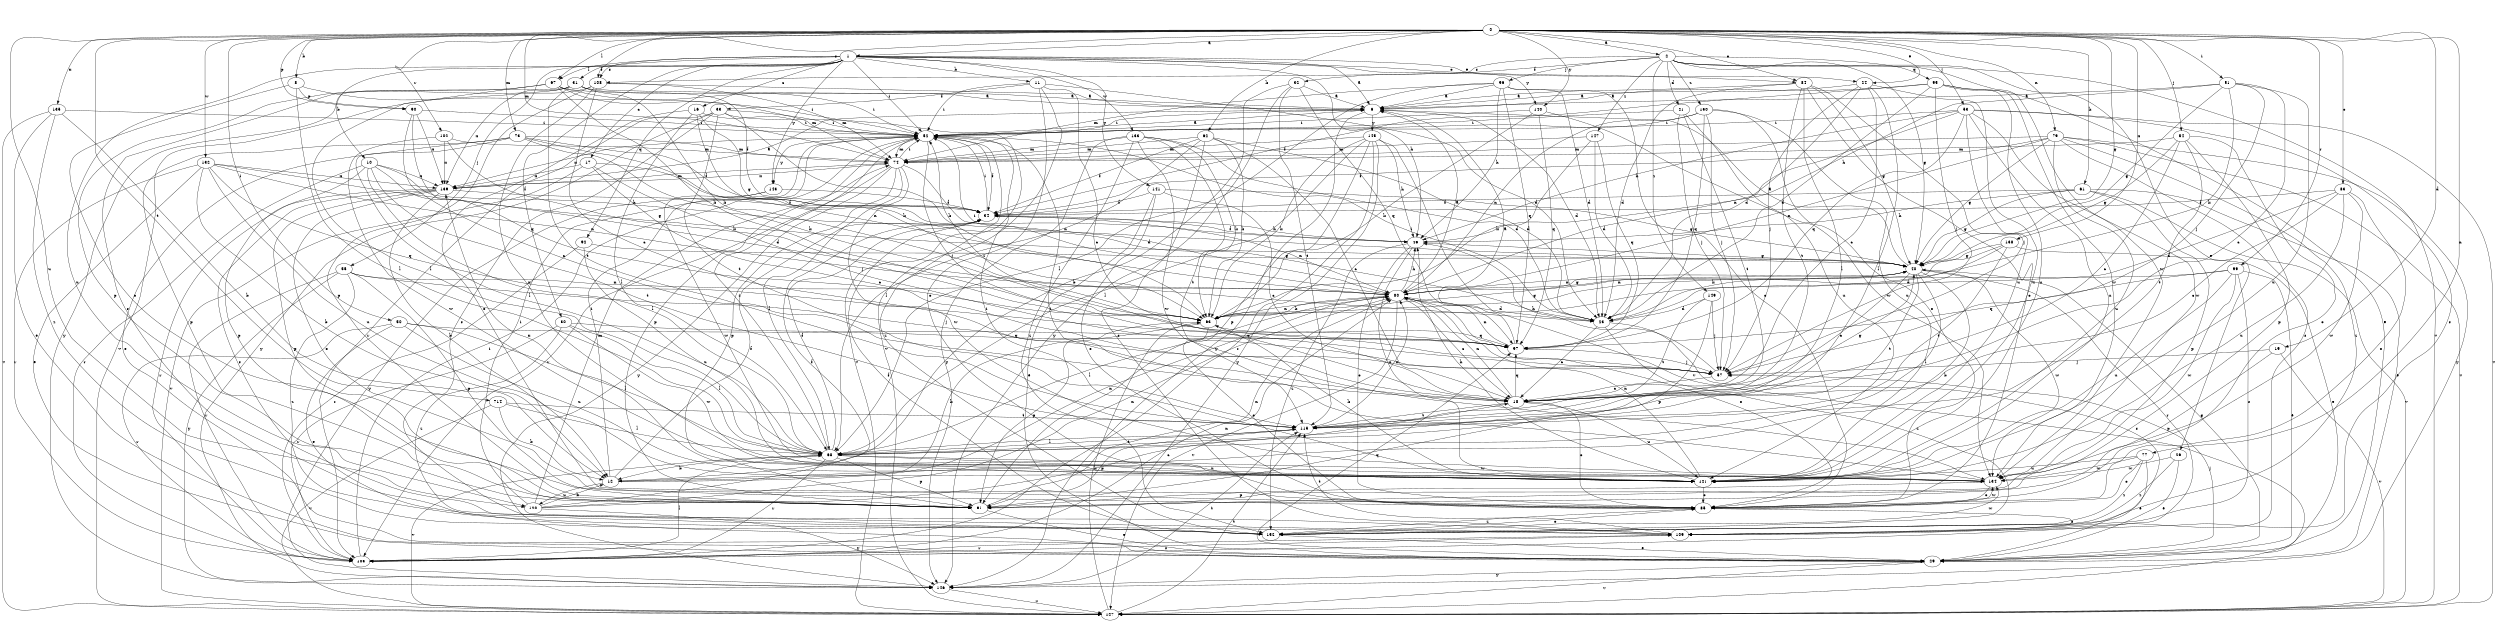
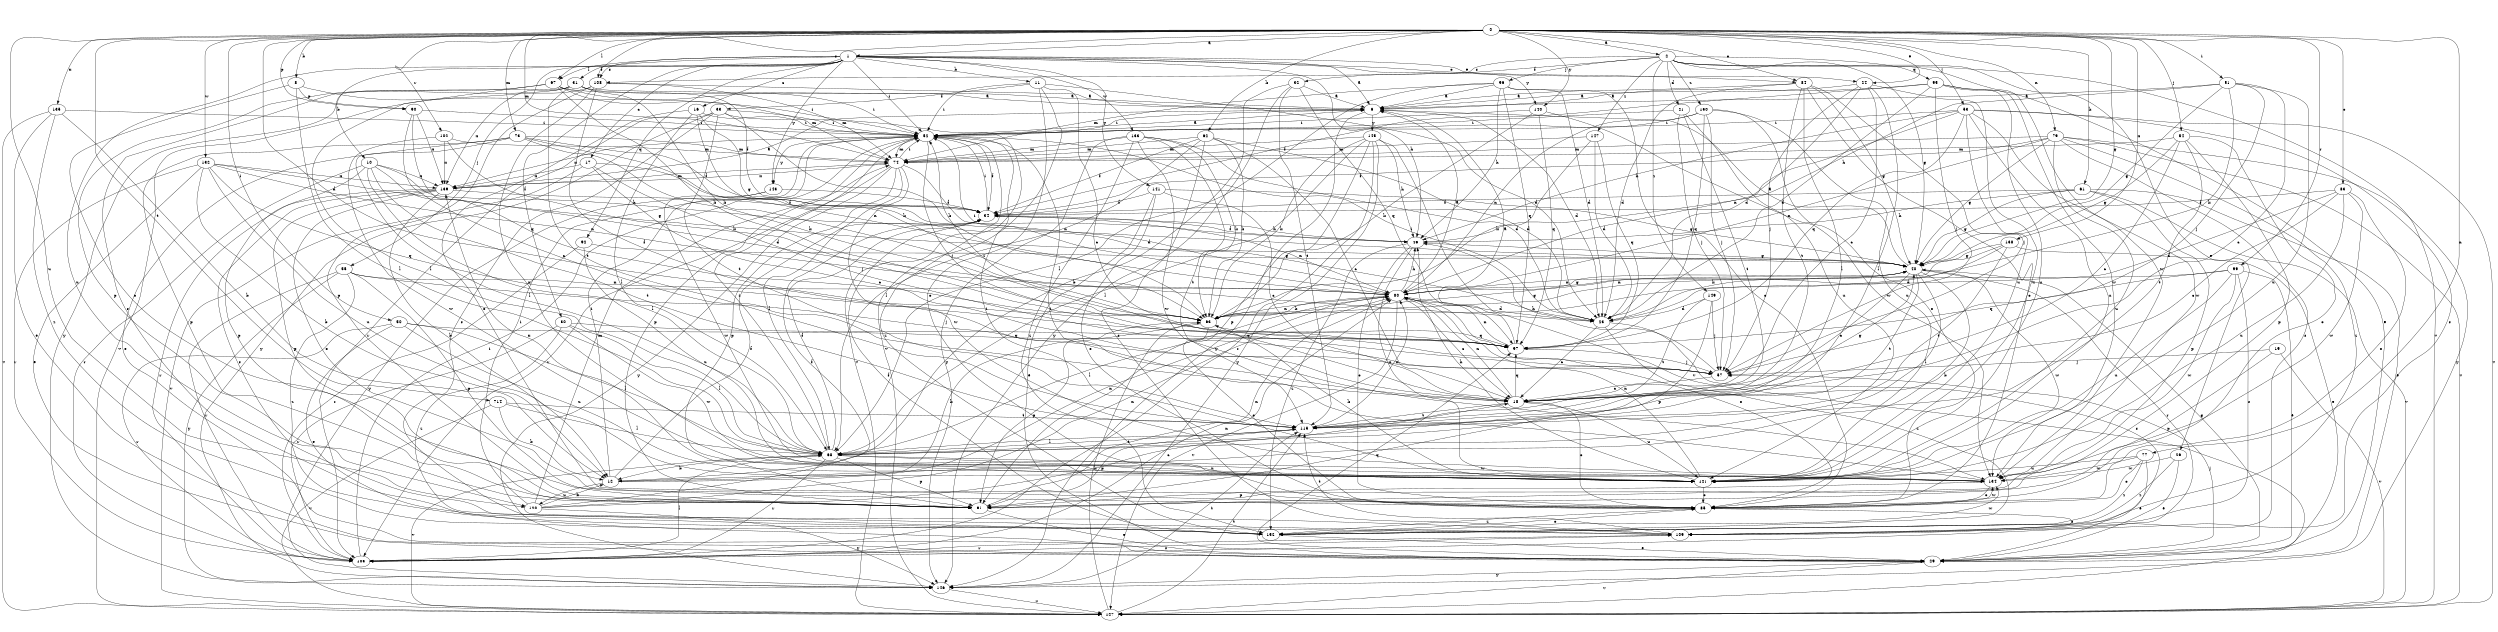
  strict digraph {
    0
    1
    2
    8
    19
    24
    40
    50
    51
    53
    54
    61
    62
    67
    73
    74
    77
    79
    83
    84
    90
    99
    102
    108
    n25 [label=714]
    120
    132
    135
    138
    140
    6
    10
    11
    16
    17
    30
    31
    46
    52
    55
    92
    133
    141
    143
    21
    26
    32
    n48 [label=96]
    95
    127
    134
    147
    149
    150
    68
    85
    91
    57
    23
    18
    121
    103
    115
    12
    80
    97
    29
    63
    109
    34
    146
    139
    152
    145
    33
    0 -> 1 [label=a]
    0 -> 2 [label=a]
    0 -> 8 [label=b]
-   0 -> 19 [label=d]
+   0 -> 97 [label=d]
    0 -> 24 [label=e]
    0 -> 40 [label=g]
    0 -> 50 [label=i]
    0 -> 51 [label=i]
    0 -> 53 [label=j]
    0 -> 54 [label=j]
    0 -> 61 [label=k]
    0 -> 62 [label=k]
    0 -> 67 [label=l]
    0 -> 73 [label=m]
    0 -> 74 [label=m]
    0 -> 77 [label=n]
    0 -> 79 [label=n]
    0 -> 83 [label=o]
    0 -> 84 [label=o]
    0 -> 90 [label=p]
    0 -> 99 [label=r]
    0 -> 102 [label=r]
    0 -> 108 [label=s]
    0 -> n25 [label=t]
    0 -> 120 [label=u]
    0 -> 132 [label=w]
    0 -> 135 [label=x]
    0 -> 138 [label=x]
    0 -> 140 [label=y]
    1 -> 24 [label=e]
    1 -> 67 [label=l]
    1 -> 84 [label=o]
    1 -> 108 [label=s]
    1 -> 120 [label=u]
    1 -> 140 [label=y]
    1 -> 6 [label=a]
    1 -> 10 [label=b]
    1 -> 11 [label=b]
    1 -> 16 [label=c]
    1 -> 17 [label=c]
    1 -> 30 [label=f]
    1 -> 31 [label=f]
    1 -> 46 [label=h]
    1 -> 52 [label=i]
    1 -> 55 [label=j]
    1 -> 92 [label=q]
    1 -> 133 [label=w]
    1 -> 141 [label=y]
    1 -> 143 [label=y]
    2 -> 40 [label=g]
    2 -> 108 [label=s]
    2 -> 21 [label=d]
    2 -> 26 [label=e]
    2 -> 32 [label=f]
    2 -> n48 [label=j]
    2 -> 95 [label=q]
    2 -> 127 [label=v]
    2 -> 134 [label=w]
    2 -> 147 [label=z]
    2 -> 149 [label=z]
    2 -> 150 [label=z]
    8 -> 90 [label=p]
    8 -> 52 [label=i]
    8 -> 68 [label=l]
    8 -> 85 [label=o]
    19 -> 127 [label=v]
    19 -> 91 [label=p]
    19 -> 57 [label=j]
    24 -> 6 [label=a]
    24 -> 68 [label=l]
    24 -> 57 [label=j]
    24 -> 23 [label=d]
    24 -> 18 [label=c]
    24 -> 121 [label=u]
    40 -> 6 [label=a]
    40 -> 134 [label=w]
    40 -> 68 [label=l]
    40 -> 18 [label=c]
    40 -> 103 [label=r]
    40 -> 115 [label=t]
    40 -> 12 [label=b]
    40 -> 80 [label=n]
    50 -> 68 [label=l]
    50 -> 121 [label=u]
    50 -> 103 [label=r]
    50 -> 97 [label=q]
    50 -> 29 [label=e]
    51 -> 40 [label=g]
    51 -> 6 [label=a]
    51 -> 46 [label=h]
    51 -> 57 [label=j]
    51 -> 18 [label=c]
    51 -> 121 [label=u]
    51 -> 63 [label=k]
    53 -> 46 [label=h]
    53 -> 52 [label=i]
    53 -> 127 [label=v]
    53 -> 134 [label=w]
    53 -> 57 [label=j]
    53 -> 121 [label=u]
    53 -> 80 [label=n]
    53 -> 97 [label=q]
    53 -> 109 [label=s]
    54 -> 40 [label=g]
    54 -> 74 [label=m]
    54 -> 85 [label=o]
    54 -> 91 [label=p]
    54 -> 18 [label=c]
    54 -> 115 [label=t]
    61 -> 40 [label=g]
    61 -> 46 [label=h]
    61 -> 127 [label=v]
    61 -> 91 [label=p]
    61 -> 29 [label=e]
    61 -> 34 [label=f]
    62 -> 74 [label=m]
    62 -> 68 [label=l]
    62 -> 23 [label=d]
    62 -> 18 [label=c]
    62 -> 63 [label=k]
    62 -> 109 [label=s]
    62 -> 34 [label=f]
    67 -> 74 [label=m]
    67 -> 6 [label=a]
    67 -> 52 [label=i]
    67 -> 68 [label=l]
    67 -> 91 [label=p]
    67 -> 63 [label=k]
    73 -> 74 [label=m]
    73 -> 68 [label=l]
    73 -> 91 [label=p]
    73 -> 80 [label=n]
    73 -> 29 [label=e]
    73 -> 63 [label=k]
    73 -> 34 [label=f]
    74 -> 52 [label=i]
    74 -> 134 [label=w]
    74 -> 68 [label=l]
    74 -> 91 [label=p]
    74 -> 103 [label=r]
    74 -> 80 [label=n]
    74 -> 146 [label=y]
    74 -> 139 [label=x]
    77 -> 134 [label=w]
    77 -> 85 [label=o]
    77 -> 121 [label=u]
    77 -> 29 [label=e]
    77 -> 152 [label=z]
    79 -> 40 [label=g]
    79 -> 74 [label=m]
    79 -> 127 [label=v]
    79 -> 121 [label=u]
    79 -> 80 [label=n]
    79 -> 109 [label=s]
    79 -> 34 [label=f]
    79 -> 146 [label=y]
    79 -> 152 [label=z]
    83 -> 134 [label=w]
    83 -> 85 [label=o]
    83 -> 23 [label=d]
    83 -> 18 [label=c]
    83 -> 121 [label=u]
    83 -> 34 [label=f]
    84 -> 40 [label=g]
    84 -> 6 [label=a]
    84 -> 68 [label=l]
    84 -> 85 [label=o]
    84 -> 23 [label=d]
    84 -> 121 [label=u]
    84 -> 115 [label=t]
    90 -> 52 [label=i]
    90 -> 18 [label=c]
    90 -> 97 [label=q]
    90 -> 139 [label=x]
    99 -> 134 [label=w]
    99 -> 121 [label=u]
    99 -> 80 [label=n]
    99 -> 97 [label=q]
    99 -> 29 [label=e]
    99 -> 109 [label=s]
    102 -> 74 [label=m]
    102 -> 134 [label=w]
    102 -> 63 [label=k]
    102 -> 139 [label=x]
    108 -> 74 [label=m]
    108 -> 6 [label=a]
    108 -> 127 [label=v]
    108 -> 91 [label=p]
-   108 -> 18 [label=c]
+   108 -> 18 [label=f]
    108 -> 121 [label=u]
    n25 -> 127 [label=v]
    n25 -> 68 [label=l]
    n25 -> 115 [label=t]
    n25 -> 12 [label=b]
    120 -> 74 [label=m]
    120 -> 52 [label=i]
    120 -> 18 [label=c]
    120 -> 12 [label=b]
    120 -> 80 [label=n]
    120 -> 34 [label=f]
    120 -> 146 [label=y]
    132 -> 40 [label=g]
    132 -> 121 [label=u]
    132 -> 103 [label=r]
    132 -> 12 [label=b]
    132 -> 80 [label=n]
    132 -> 97 [label=q]
    132 -> 29 [label=e]
    132 -> 139 [label=x]
    135 -> 52 [label=i]
    135 -> 127 [label=v]
    135 -> 12 [label=b]
    135 -> 29 [label=e]
    135 -> 152 [label=z]
    138 -> 40 [label=g]
    138 -> 23 [label=d]
    138 -> 115 [label=t]
    138 -> 29 [label=e]
    138 -> 63 [label=k]
    140 -> 52 [label=i]
    140 -> 134 [label=w]
    140 -> 97 [label=q]
    140 -> 63 [label=k]
    6 -> 52 [label=i]
    6 -> 23 [label=d]
    6 -> 146 [label=y]
    6 -> 145 [label=y]
    10 -> 46 [label=h]
    10 -> 68 [label=l]
    10 -> 91 [label=p]
    10 -> 23 [label=d]
    10 -> 103 [label=r]
    10 -> 115 [label=t]
    10 -> 139 [label=x]
    11 -> 52 [label=i]
    11 -> 127 [label=v]
    11 -> 85 [label=o]
    11 -> 23 [label=d]
    11 -> 18 [label=c]
    11 -> 33 [label=f]
    16 -> 40 [label=g]
    16 -> 52 [label=i]
    16 -> 68 [label=l]
    16 -> 85 [label=o]
    16 -> 63 [label=k]
    17 -> 127 [label=v]
    17 -> 57 [label=j]
    17 -> 23 [label=d]
    17 -> 18 [label=c]
    17 -> 139 [label=x]
    30 -> 134 [label=w]
    30 -> 68 [label=l]
    30 -> 103 [label=r]
    30 -> 97 [label=q]
    30 -> 152 [label=z]
    31 -> 6 [label=a]
    31 -> 115 [label=t]
    31 -> 63 [label=k]
    31 -> 109 [label=s]
    31 -> 34 [label=f]
    31 -> 146 [label=y]
    31 -> 139 [label=x]
    46 -> 40 [label=g]
    46 -> 85 [label=o]
    46 -> 121 [label=u]
    46 -> 34 [label=f]
    46 -> 152 [label=z]
    52 -> 74 [label=m]
    52 -> 6 [label=a]
    52 -> 143 [label=y]
    52 -> 91 [label=p]
    52 -> 57 [label=j]
    52 -> 34 [label=f]
    52 -> 139 [label=x]
    52 -> 152 [label=z]
    55 -> 91 [label=p]
    55 -> 57 [label=j]
    55 -> 103 [label=r]
    55 -> 80 [label=n]
    55 -> 146 [label=y]
    55 -> 152 [label=z]
    92 -> 40 [label=g]
    92 -> 121 [label=u]
    92 -> 103 [label=r]
    133 -> 74 [label=m]
    133 -> 134 [label=w]
    133 -> 23 [label=d]
    133 -> 115 [label=t]
    133 -> 63 [label=k]
    133 -> 146 [label=y]
    133 -> 152 [label=z]
    141 -> 40 [label=g]
    141 -> 85 [label=o]
    141 -> 18 [label=c]
    141 -> 29 [label=e]
    141 -> 34 [label=f]
    143 -> 134 [label=w]
    143 -> 34 [label=f]
    143 -> 146 [label=y]
    21 -> 52 [label=i]
    21 -> 57 [label=j]
    21 -> 121 [label=u]
    21 -> 115 [label=t]
    26 -> 134 [label=w]
    26 -> 29 [label=e]
    26 -> 152 [label=z]
    32 -> 6 [label=a]
    32 -> 115 [label=t]
    32 -> 12 [label=b]
    32 -> 97 [label=q]
    32 -> 146 [label=y]
    n48 -> 74 [label=m]
    n48 -> 6 [label=a]
    n48 -> 46 [label=h]
    n48 -> 68 [label=l]
    n48 -> 85 [label=o]
    n48 -> 23 [label=d]
    n48 -> 97 [label=q]
    95 -> 6 [label=a]
    95 -> 134 [label=w]
    95 -> 57 [label=j]
    95 -> 23 [label=d]
    95 -> 121 [label=u]
    95 -> 29 [label=e]
    95 -> 34 [label=f]
    127 -> 115 [label=t]
    127 -> 63 [label=k]
    134 -> 52 [label=i]
    134 -> 85 [label=o]
    134 -> 91 [label=p]
    147 -> 74 [label=m]
    147 -> 23 [label=d]
    147 -> 97 [label=q]
    147 -> 63 [label=k]
    149 -> 91 [label=p]
    149 -> 57 [label=j]
    149 -> 23 [label=d]
    149 -> 115 [label=t]
    150 -> 52 [label=i]
    150 -> 85 [label=o]
    150 -> 57 [label=j]
    150 -> 121 [label=u]
    150 -> 80 [label=n]
    150 -> 97 [label=q]
    68 -> 52 [label=i]
    68 -> 127 [label=v]
    68 -> 134 [label=w]
    68 -> 91 [label=p]
    68 -> 121 [label=u]
    68 -> 103 [label=r]
    68 -> 115 [label=t]
    68 -> 12 [label=b]
    68 -> 34 [label=f]
    85 -> 134 [label=w]
    85 -> 109 [label=s]
    85 -> 152 [label=z]
    91 -> 80 [label=n]
    91 -> 29 [label=e]
    57 -> 46 [label=h]
    57 -> 52 [label=i]
    57 -> 18 [label=c]
    23 -> 52 [label=i]
    23 -> 18 [label=c]
    23 -> 109 [label=s]
    23 -> 152 [label=z]
    18 -> 40 [label=g]
    18 -> 85 [label=o]
    18 -> 121 [label=u]
    18 -> 115 [label=t]
    18 -> 80 [label=n]
    18 -> 97 [label=q]
    121 -> 46 [label=h]
    121 -> 52 [label=i]
    121 -> 85 [label=o]
    121 -> 80 [label=n]
    121 -> 63 [label=k]
    121 -> 139 [label=x]
    103 -> 52 [label=i]
    103 -> 68 [label=l]
    103 -> 80 [label=n]
    103 -> 109 [label=s]
    115 -> 68 [label=l]
    115 -> 91 [label=p]
    115 -> 80 [label=n]
    12 -> 120 [label=u]
    12 -> 52 [label=i]
    12 -> 80 [label=n]
    12 -> 63 [label=k]
    12 -> 34 [label=f]
    80 -> 40 [label=g]
    80 -> 6 [label=a]
    80 -> 46 [label=h]
    80 -> 52 [label=i]
    80 -> 127 [label=v]
    80 -> 68 [label=l]
    80 -> 85 [label=o]
    80 -> 23 [label=d]
    80 -> 18 [label=c]
    80 -> 63 [label=k]
    97 -> 6 [label=a]
    97 -> 57 [label=j]
    97 -> 80 [label=n]
    29 -> 40 [label=g]
    29 -> 127 [label=v]
    29 -> 57 [label=j]
    29 -> 97 [label=q]
    29 -> 146 [label=y]
    63 -> 40 [label=g]
    63 -> 85 [label=o]
    63 -> 91 [label=p]
    63 -> 80 [label=n]
    63 -> 97 [label=q]
    109 -> 103 [label=r]
    109 -> 115 [label=t]
    34 -> 46 [label=h]
    34 -> 52 [label=i]
    34 -> 80 [label=n]
    146 -> 127 [label=v]
    146 -> 115 [label=t]
    139 -> 74 [label=m]
    139 -> 6 [label=a]
    139 -> 85 [label=o]
    139 -> 91 [label=p]
    139 -> 103 [label=r]
    139 -> 12 [label=b]
    139 -> 109 [label=s]
    139 -> 34 [label=f]
    152 -> 134 [label=w]
    152 -> 85 [label=o]
    152 -> 29 [label=e]
    152 -> 34 [label=f]
    145 -> 74 [label=m]
    145 -> 46 [label=h]
    145 -> 127 [label=v]
    145 -> 68 [label=l]
    145 -> 91 [label=p]
    145 -> 103 [label=r]
    145 -> 63 [label=k]
    145 -> 146 [label=y]
    33 -> 52 [label=i]
    33 -> 127 [label=v]
    33 -> 103 [label=r]
    33 -> 115 [label=t]
    33 -> 63 [label=k]
    33 -> 109 [label=s]
    33 -> 146 [label=y]
  }
